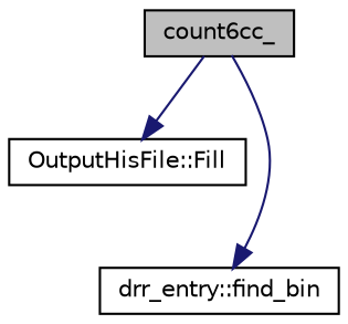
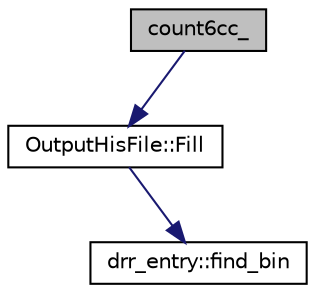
  digraph {
    rankdir=TB
    node [color=black fillcolor=white fontname=Helvetica fontsize=10 shape=record style=filled]
    edge [color=midnightblue fontname=Helvetica fontsize=10 labelfontname=Helvetica labelfontsize=10 style=solid]
    n1 [fillcolor=grey75 fontcolor=black height=0.2 label=count6cc_ width=0.4]
    n2 [height=0.2 label="OutputHisFile::Fill" width=0.4]
    n3 [height=0.2 label="drr_entry::find_bin" width=0.4]
    n1 -> n2
-   n1 -> n3
+   n2 -> n3
  }
